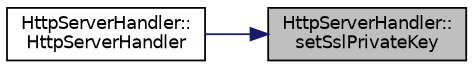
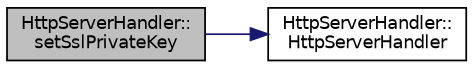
  digraph {
    rankdir=RL
    node [color=black fontname=Helvetica fontsize=10 shape=record style=filled]
    n1 [fillcolor=grey75 fontcolor=black height=0.2 label="HttpServerHandler::\lsetSslPrivateKey" width=0.4]
    n2 [fillcolor=white height=0.2 label="HttpServerHandler::\lHttpServerHandler" width=0.4]
-   n1 -> n2 [color=midnightblue dir=back fontname=Helvetica fontsize=10 labelfontname=Helvetica labelfontsize=10 style=solid]
+   n2 -> n1 [color=midnightblue dir=back fontname=Helvetica fontsize=10 labelfontname=Helvetica labelfontsize=10 style=solid]
  }
